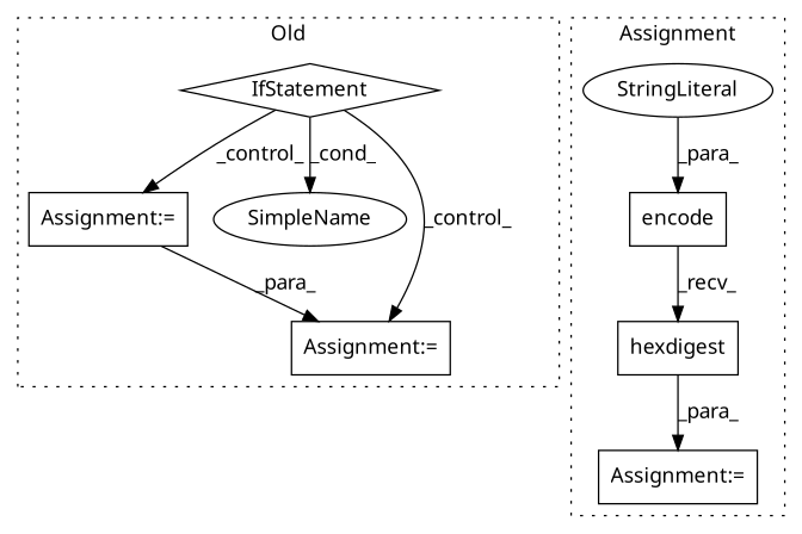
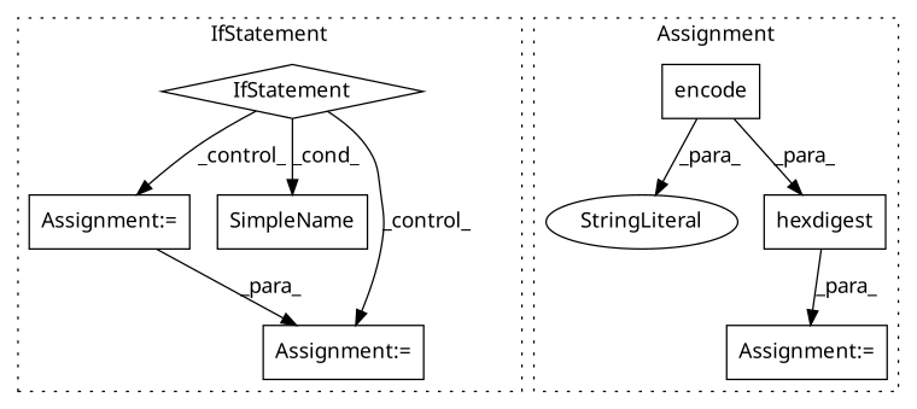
  digraph {
    fontname="Noto Sans"
    node [a=7 fontname="Noto Sans" l=1 shape=box]
    edge [fontname="Noto Sans"]
    n1 [a=25 l="18,2" label=IfStatement s="4543,4592" shape=diamond]
    n2 [label="Assignment:=" s=4640]
-   n3 [a=42 label=SimpleName shape=ellipse l=""]
+   n3 [a=42 label=SimpleName l=""]
    n4 [l=2 label="Assignment:=" s=4700]
    n5 [a=32 l="7,1" label=encode s="6524,6538"]
    n6 [a=45 l=7 label=StringLiteral s=6531 shape=ellipse]
    n7 [label="Assignment:=" s=6491]
    n8 [a=32 l=11 label=hexdigest s=6572]
    subgraph cluster_1 {
-     label=Old
+     label=IfStatement
      style=dotted
      n1
      n2
      n3
      n4
    }
    subgraph cluster_2 {
      label=Assignment
      style=dotted
      n5
      n6
      n7
      n8
    }
    n1 -> n2 [label=_control_]
    n1 -> n3 [label=_cond_]
    n1 -> n4 [label=_control_]
    n2 -> n4 [label=_para_]
-   n5 -> n8 [label=_recv_]
-   n6 -> n5 [label=_para_]
+   n5 -> n8 [label=_para_]
+   n5 -> n6 [label=_para_]
    n8 -> n7 [label=_para_]
  }
